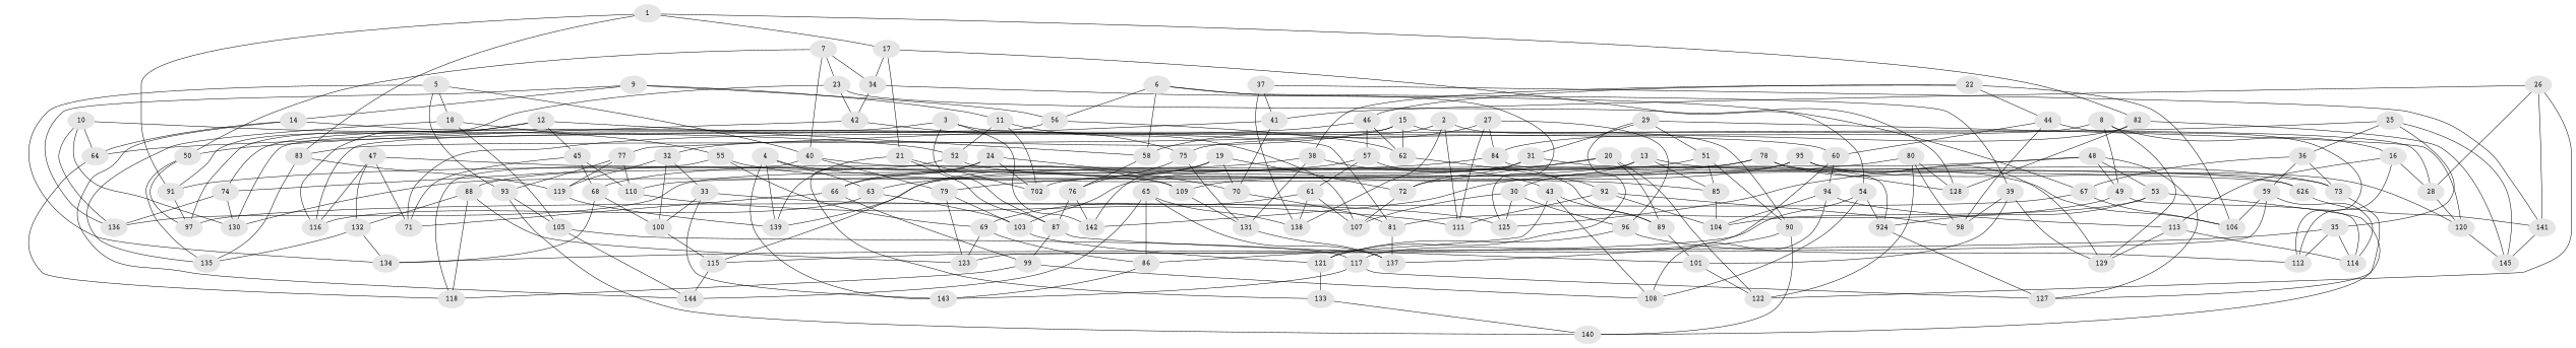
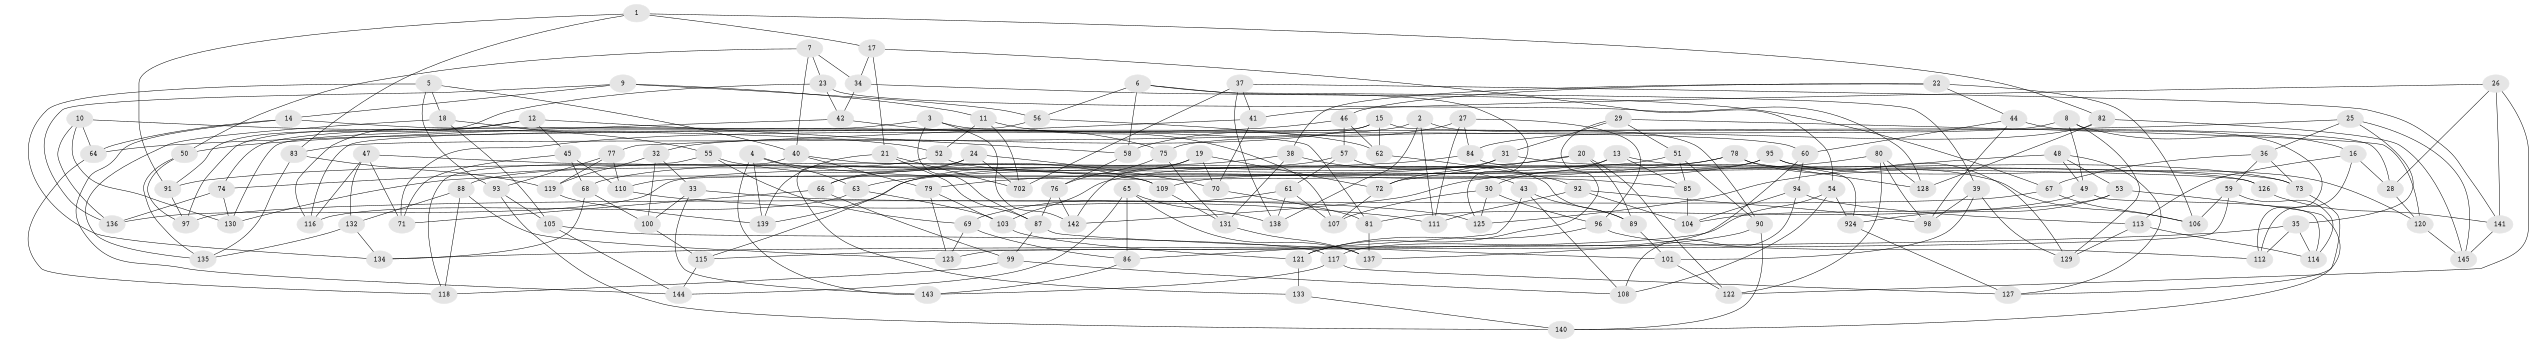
  graph {
    fontname="Courier Prime"
    node [color=gray90 fontname="Courier Prime" style=filled]
    edge [fontname="Courier Prime"]
    1
    17
    82
    83
    91
    34
    21
    54
    128
    145
    84
    135
    119
    97
    2
    90
    111
    138
    140
    137
    3
    60
    74
    87
    142
    94
    117
    136
    130
    101
    99
    4
    63
    85
    139
    143
    116
    103
    104
    5
    18
    93
    134
    40
    55
    105
-   126 [label=626]
+   126
    141
    6
    39
    56
    58
    125
    129
    98
    62
    76
    7
    23
    50
    42
    67
    79
    118
    8
    16
    49
    75
    28
    112
    113
    81
    114
    131
    9
    11
    14
    52
    n79 [label=702]
    107
    64
    144
    10
    88
    12
    45
    110
    68
    71
    13
    30
    73
    96
    127
    15
    32
    120
    33
    100
    92
    115
    108
    n103 [label=924]
    109
    69
    19
    70
    72
    20
    89
    122
    133
    22
    38
    44
    46
    106
    43
    57
    24
    66
    25
    35
    36
    59
    26
    41
    77
    27
    121
    29
    31
    51
    123
    37
    86
    61
    47
    132
    48
    53
    65
    78
    80
    95
    1 -- 17
    1 -- 82
    1 -- 83
    1 -- 91
    17 -- 34
    17 -- 21
    17 -- 54
    82 -- 128
    82 -- 145
    82 -- 84
    83 -- 135
    83 -- 119
    91 -- 97
    34 -- 42
    34 -- 67
    21 -- 87
    21 -- 139
    21 -- n79
    54 -- 115
    54 -- 108
    54 -- n103
    84 -- 91
    84 -- n103
    119 -- 139
    2 -- 83
    2 -- 90
    2 -- 111
    2 -- 138
    90 -- 140
    90 -- 137
    3 -- 60
    3 -- 74
    3 -- 87
    3 -- 142
    60 -- 94
    60 -- 117
    74 -- 136
    74 -- 130
    87 -- 101
    87 -- 99
    94 -- 104
    94 -- 113
    94 -- 108
    117 -- 143
    117 -- 127
    101 -- 122
    99 -- 118
    99 -- 108
    4 -- 63
    4 -- 85
    4 -- 139
    4 -- 143
    63 -- 116
    63 -- 103
    85 -- 104
    103 -- 121
    5 -- 18
    5 -- 93
    5 -- 134
    5 -- 40
    18 -- 135
    18 -- 55
    18 -- 105
    93 -- 140
    93 -- 105
    40 -- 126
    40 -- 79
    40 -- 118
    55 -- 74
    55 -- 109
    55 -- 69
    105 -- 117
    105 -- 144
    126 -- 141
    141 -- 145
    6 -- 39
    6 -- 56
    6 -- 58
    6 -- 125
    39 -- 101
    39 -- 129
    39 -- 98
    56 -- 116
    56 -- 62
    58 -- 76
    62 -- 92
    76 -- 87
    76 -- 142
    7 -- 34
    7 -- 40
    7 -- 23
    7 -- 50
    23 -- 91
    23 -- 128
    23 -- 42
    50 -- 135
    50 -- 97
    42 -- 50
    42 -- 75
    67 -- 97
    67 -- 106
    79 -- 103
    79 -- 123
    8 -- 129
    8 -- 16
    8 -- 49
    8 -- 75
    16 -- 28
    16 -- 112
    16 -- 113
    49 -- 81
    49 -- 114
    75 -- 76
    75 -- 131
    28 -- 120
    113 -- 129
    113 -- 114
    81 -- 137
    131 -- 137
    9 -- 136
    9 -- 56
    9 -- 11
    9 -- 14
    11 -- 52
    11 -- n79
    11 -- 107
    14 -- 81
    14 -- 64
    14 -- 144
    52 -- 126
    52 -- 88
    64 -- 118
    10 -- 136
    10 -- 130
    10 -- 52
    10 -- 64
    88 -- 118
    88 -- 123
    88 -- 132
    12 -- 97
    12 -- 116
    12 -- 58
    12 -- 45
    45 -- 110
    45 -- 68
    45 -- 71
    110 -- 111
    68 -- 134
    68 -- 100
    13 -- 85
    13 -- 110
    13 -- 30
    13 -- 73
    30 -- 125
    30 -- 107
    30 -- 96
    73 -- 127
    96 -- 112
    96 -- 121
    15 -- 130
    15 -- 62
    15 -- 28
    15 -- 32
    32 -- 119
    32 -- 33
    32 -- 100
    120 -- 145
    33 -- 143
    33 -- 125
    33 -- 100
    100 -- 115
    92 -- 111
    92 -- 104
    92 -- 98
    115 -- 144
    n103 -- 127
    109 -- 131
    69 -- 123
    69 -- 86
    19 -- 142
    19 -- 115
    19 -- 70
    19 -- 72
    70 -- 81
    72 -- 107
    20 -- 63
    20 -- 72
    20 -- 89
    20 -- 122
    89 -- 101
    133 -- 140
    22 -- 38
    22 -- 44
    22 -- 46
    22 -- 106
    38 -- 131
    38 -- 68
    38 -- 43
    44 -- 60
    44 -- 98
    44 -- 112
    46 -- 62
    46 -- 71
    46 -- 57
    43 -- 108
    43 -- 89
    43 -- 86
    57 -- 89
    57 -- 66
    57 -- 61
    24 -- n79
    24 -- 70
    24 -- 133
    24 -- 66
    66 -- 99
    66 -- 71
    25 -- 145
    25 -- 64
    25 -- 35
    25 -- 36
    35 -- 134
    35 -- 112
    35 -- 114
    36 -- 67
    36 -- 73
    36 -- 59
    59 -- 114
    59 -- 106
    59 -- 123
    26 -- 141
    26 -- 28
    26 -- 122
    26 -- 41
    41 -- 70
    41 -- 77
    77 -- 119
    77 -- 93
    77 -- 110
    27 -- 84
    27 -- 111
    27 -- 58
    27 -- 96
    121 -- 133
    29 -- 120
    29 -- 121
    29 -- 31
    29 -- 51
    31 -- 130
    31 -- 73
    31 -- 72
    51 -- 90
    51 -- 85
    51 -- 103
    37 -- 138
    37 -- 141
-   48 -- n79
+   37 -- n79
    37 -- 41
    86 -- 143
    61 -- 138
    61 -- 107
    61 -- 69
    47 -- 116
    47 -- 71
    47 -- 109
    47 -- 132
    132 -- 135
    132 -- 134
    48 -- 125
    48 -- 49
    48 -- 127
    48 -- 53
    53 -- 140
    53 -- 104
    53 -- n103
    65 -- 138
    65 -- 137
    65 -- 144
    65 -- 86
    78 -- 128
    78 -- 139
    78 -- 79
    78 -- 106
    80 -- 128
    80 -- 142
    80 -- 98
    80 -- 122
    95 -- 136
    95 -- 129
    95 -- 120
    95 -- 109
  }
